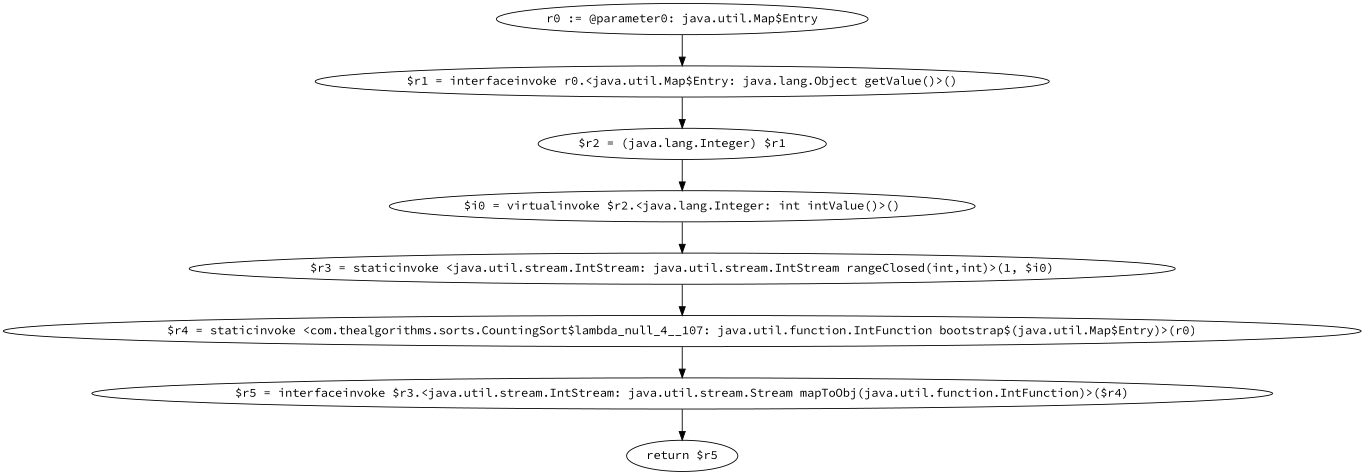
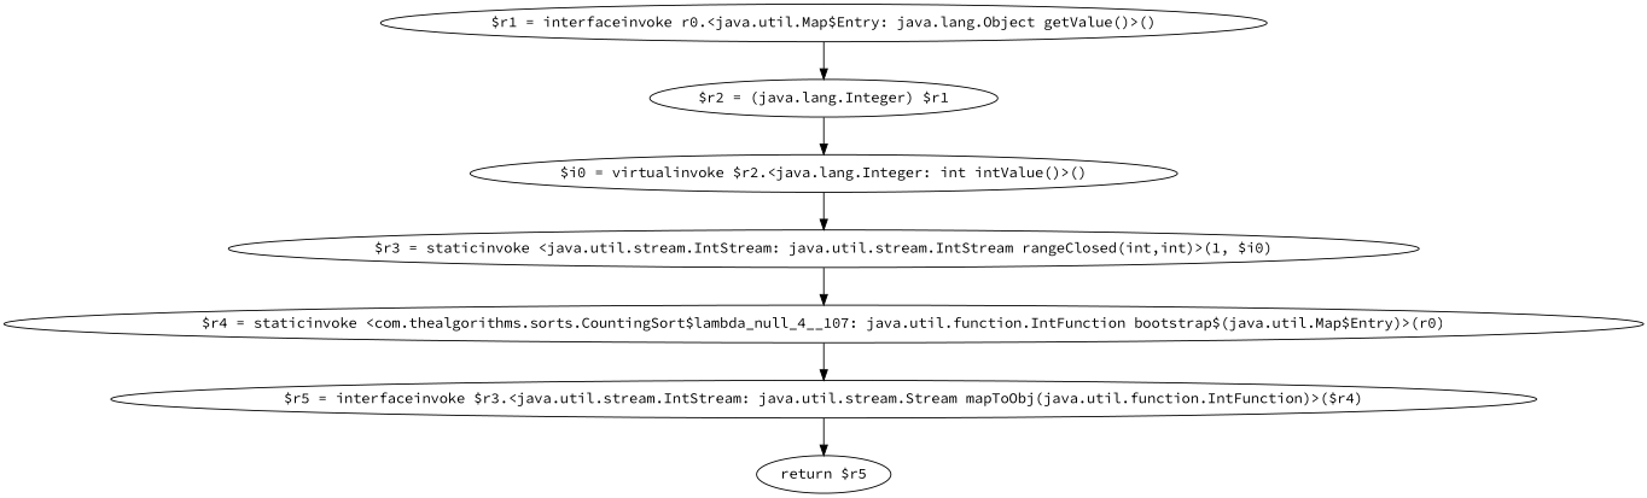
  digraph {
    fontname="Source Code Pro"
    node [fontname="Source Code Pro"]
    edge [fontname="Source Code Pro"]
-   "r0 := @parameter0: java.util.Map$Entry"
    "$r1 = interfaceinvoke r0.<java.util.Map$Entry: java.lang.Object getValue()>()"
    "$r2 = (java.lang.Integer) $r1"
    "$i0 = virtualinvoke $r2.<java.lang.Integer: int intValue()>()"
    "$r3 = staticinvoke <java.util.stream.IntStream: java.util.stream.IntStream rangeClosed(int,int)>(1, $i0)"
    "$r4 = staticinvoke <com.thealgorithms.sorts.CountingSort$lambda_null_4__107: java.util.function.IntFunction bootstrap$(java.util.Map$Entry)>(r0)"
    "$r5 = interfaceinvoke $r3.<java.util.stream.IntStream: java.util.stream.Stream mapToObj(java.util.function.IntFunction)>($r4)"
    "return $r5"
-   "r0 := @parameter0: java.util.Map$Entry" -> "$r1 = interfaceinvoke r0.<java.util.Map$Entry: java.lang.Object getValue()>()"
    "$r1 = interfaceinvoke r0.<java.util.Map$Entry: java.lang.Object getValue()>()" -> "$r2 = (java.lang.Integer) $r1"
    "$r2 = (java.lang.Integer) $r1" -> "$i0 = virtualinvoke $r2.<java.lang.Integer: int intValue()>()"
    "$i0 = virtualinvoke $r2.<java.lang.Integer: int intValue()>()" -> "$r3 = staticinvoke <java.util.stream.IntStream: java.util.stream.IntStream rangeClosed(int,int)>(1, $i0)"
    "$r3 = staticinvoke <java.util.stream.IntStream: java.util.stream.IntStream rangeClosed(int,int)>(1, $i0)" -> "$r4 = staticinvoke <com.thealgorithms.sorts.CountingSort$lambda_null_4__107: java.util.function.IntFunction bootstrap$(java.util.Map$Entry)>(r0)"
    "$r4 = staticinvoke <com.thealgorithms.sorts.CountingSort$lambda_null_4__107: java.util.function.IntFunction bootstrap$(java.util.Map$Entry)>(r0)" -> "$r5 = interfaceinvoke $r3.<java.util.stream.IntStream: java.util.stream.Stream mapToObj(java.util.function.IntFunction)>($r4)"
    "$r5 = interfaceinvoke $r3.<java.util.stream.IntStream: java.util.stream.Stream mapToObj(java.util.function.IntFunction)>($r4)" -> "return $r5"
  }
